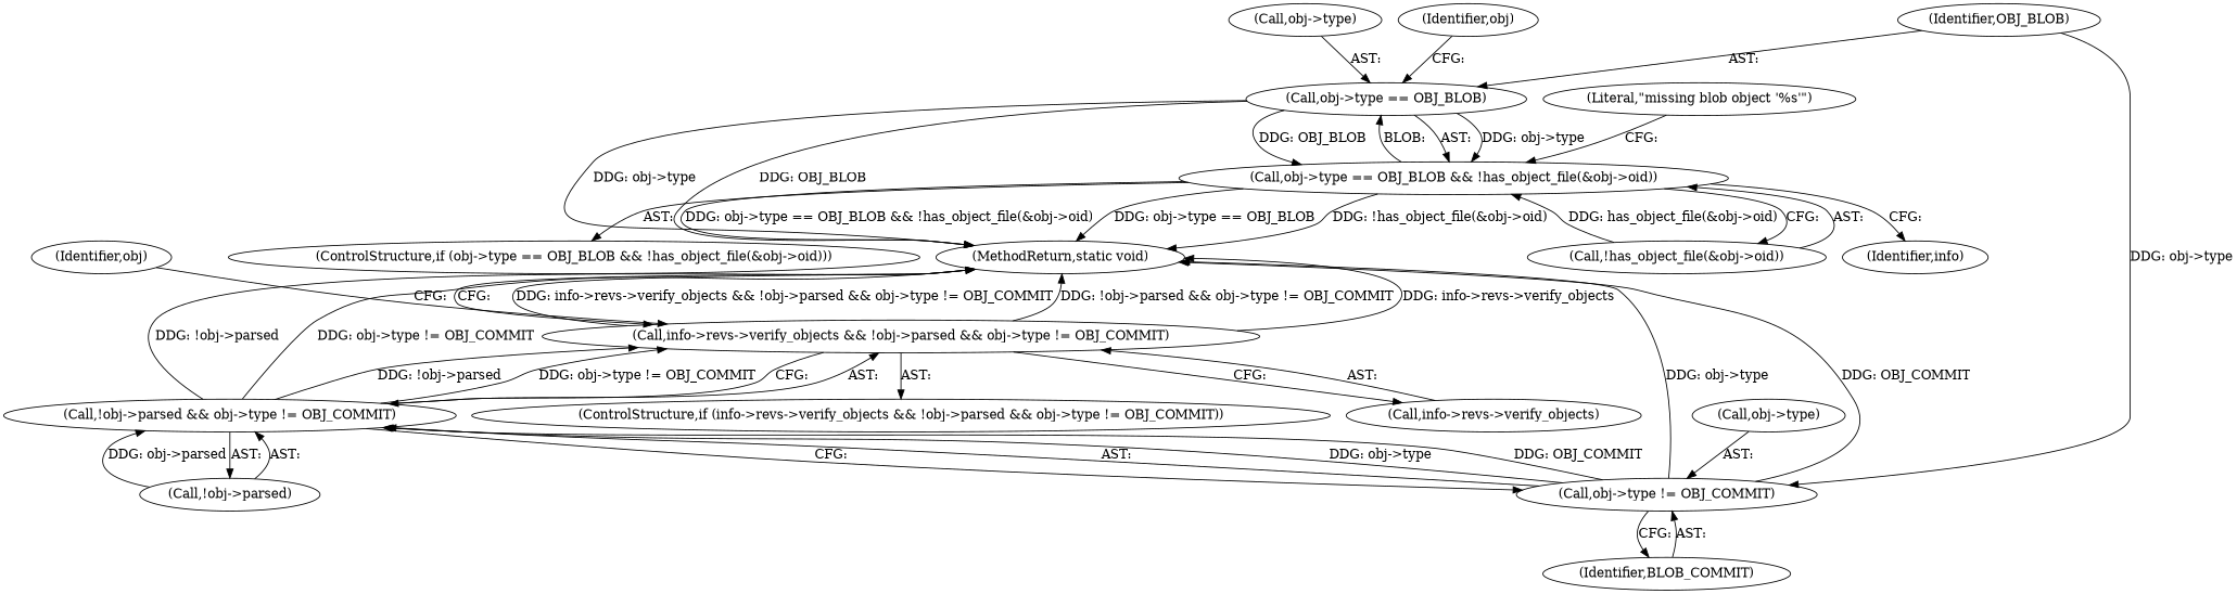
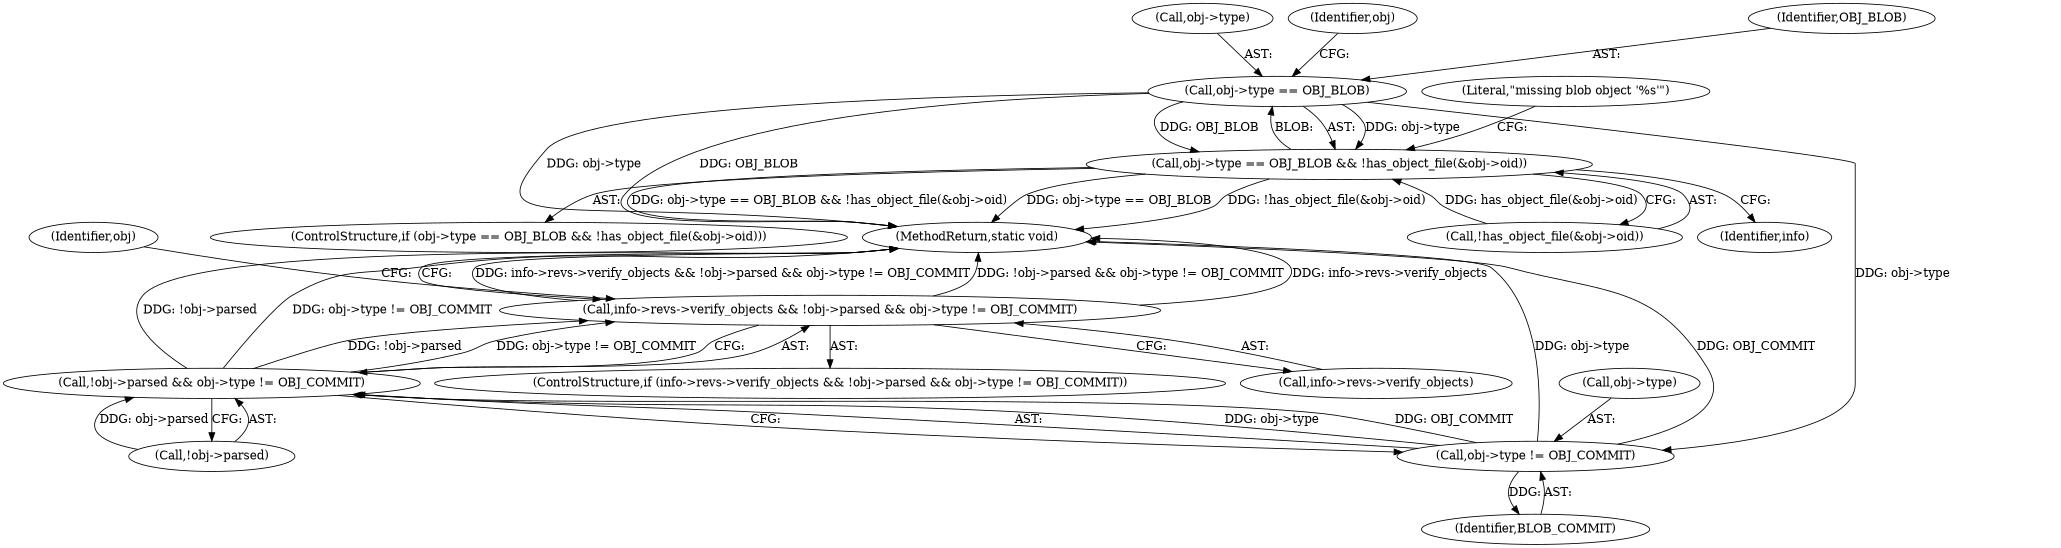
  digraph {
    n1 [label="(Call,obj->type == OBJ_BLOB)"]
    n2 [label="(Call,obj->type == OBJ_BLOB && !has_object_file(&obj->oid))"]
    n3 [label="(Call,obj->type != OBJ_COMMIT)"]
    n4 [label="(MethodReturn,static void)"]
    n5 [label="(ControlStructure,if (obj->type == OBJ_BLOB && !has_object_file(&obj->oid)))"]
    n6 [label="(Call,!has_object_file(&obj->oid))"]
    n7 [label="(Identifier,info)"]
    n8 [label="(Call,!obj->parsed && obj->type != OBJ_COMMIT)"]
    n9 [label="(Identifier,BLOB_COMMIT)"]
    n10 [label="(Call,info->revs->verify_objects && !obj->parsed && obj->type != OBJ_COMMIT)"]
    n11 [label="(Identifier,OBJ_BLOB)"]
    n12 [label="(Call,!obj->parsed)"]
    n13 [label="(ControlStructure,if (info->revs->verify_objects && !obj->parsed && obj->type != OBJ_COMMIT))"]
    n14 [label="(Call,info->revs->verify_objects)"]
    n15 [label="(Literal,\"missing blob object '%s'\")"]
    n16 [label="(Identifier,obj)"]
    n17 [label="(Call,obj->type)"]
    n18 [label="(Call,obj->type)"]
    n19 [label="(Identifier,obj)"]
    n1 -> n2 [label="AST: "]
    n1 -> n2 [label="DDG: obj->type"]
    n1 -> n2 [label="DDG: OBJ_BLOB"]
-   n11 -> n3 [label="DDG: obj->type"]
+   n1 -> n3 [label="DDG: obj->type"]
    n1 -> n4 [label="DDG: OBJ_BLOB"]
    n1 -> n4 [label="DDG: obj->type"]
    n2 -> n1 [label="BLOB: "]
    n2 -> n4 [label="DDG: obj->type == OBJ_BLOB && !has_object_file(&obj->oid)"]
    n2 -> n4 [label="DDG: obj->type == OBJ_BLOB"]
    n2 -> n4 [label="DDG: !has_object_file(&obj->oid)"]
    n2 -> n5 [label="AST: "]
    n2 -> n6 [label="CFG: "]
    n2 -> n7 [label="CFG: "]
    n3 -> n4 [label="DDG: obj->type"]
    n3 -> n4 [label="DDG: OBJ_COMMIT"]
    n3 -> n8 [label="AST: "]
    n3 -> n8 [label="DDG: obj->type"]
    n3 -> n8 [label="DDG: OBJ_COMMIT"]
-   n3 -> n9 [label="CFG: "]
+   n3 -> n9 [label="DDG: "]
    n4 -> n10 [label="CFG: "]
    n6 -> n2 [label="AST: "]
    n6 -> n2 [label="DDG: has_object_file(&obj->oid)"]
    n8 -> n3 [label="CFG: "]
    n8 -> n4 [label="DDG: obj->type != OBJ_COMMIT"]
    n8 -> n4 [label="DDG: !obj->parsed"]
    n8 -> n10 [label="AST: "]
    n8 -> n10 [label="DDG: !obj->parsed"]
    n8 -> n10 [label="DDG: obj->type != OBJ_COMMIT"]
-   n8 -> n12 [label="AST: "]
+   n8 -> n12 [label="CFG: "]
    n9 -> n3 [label="AST: "]
    n10 -> n4 [label="DDG: info->revs->verify_objects && !obj->parsed && obj->type != OBJ_COMMIT"]
    n10 -> n4 [label="DDG: !obj->parsed && obj->type != OBJ_COMMIT"]
    n10 -> n4 [label="DDG: info->revs->verify_objects"]
    n10 -> n8 [label="CFG: "]
    n10 -> n13 [label="AST: "]
    n10 -> n14 [label="CFG: "]
    n11 -> n1 [label="AST: "]
    n12 -> n8 [label="AST: "]
    n12 -> n8 [label="DDG: obj->parsed"]
    n14 -> n10 [label="AST: "]
    n15 -> n2 [label="CFG: "]
    n16 -> n10 [label="CFG: "]
    n17 -> n1 [label="AST: "]
    n18 -> n3 [label="AST: "]
    n19 -> n1 [label="CFG: "]
  }
